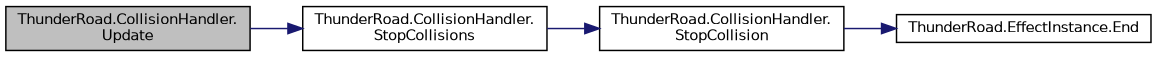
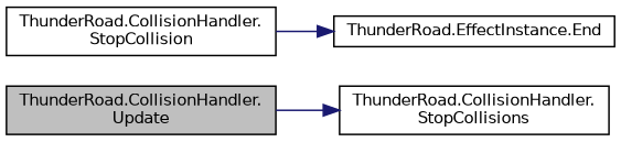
  digraph {
    rankdir=LR
    node [color=black fillcolor=white fontname=Helvetica fontsize=10 shape=record style=filled]
    edge [color=midnightblue fontname=Helvetica fontsize=10 labelfontname=Helvetica labelfontsize=10 style=solid]
    n1 [fillcolor=grey75 fontcolor=black height=0.2 label="ThunderRoad.CollisionHandler.\lUpdate" width=0.4]
    n2 [height=0.2 label="ThunderRoad.CollisionHandler.\lStopCollisions" width=0.4]
    n3 [height=0.2 label="ThunderRoad.CollisionHandler.\lStopCollision" width=0.4]
    n4 [height=0.2 label="ThunderRoad.EffectInstance.End" width=0.4]
    n1 -> n2
-   n2 -> n3
    n3 -> n4
  }
